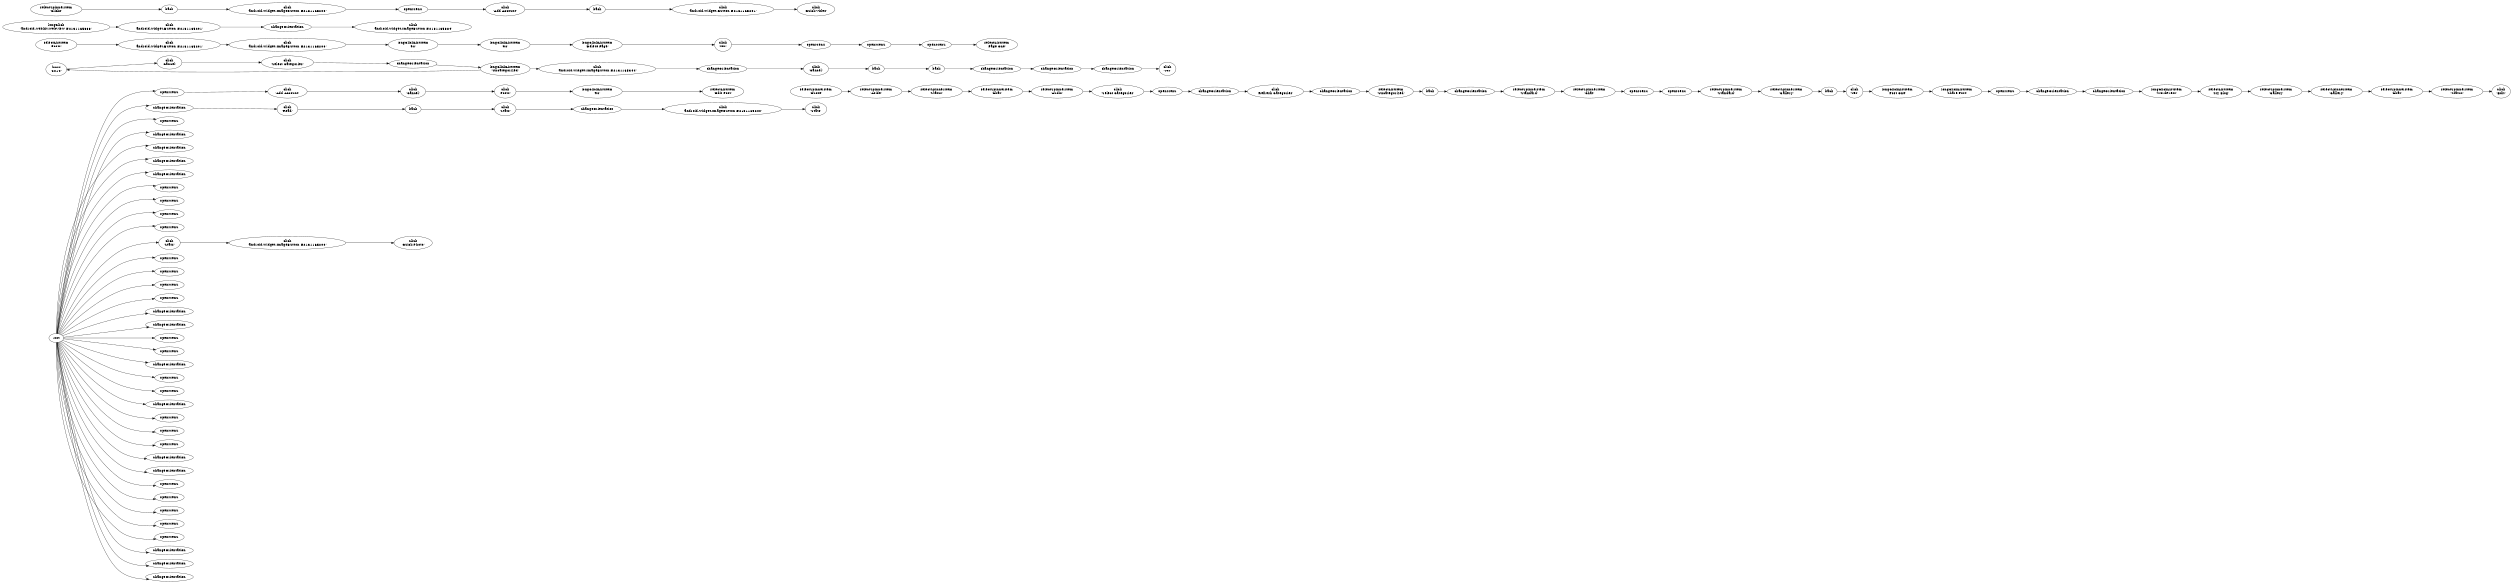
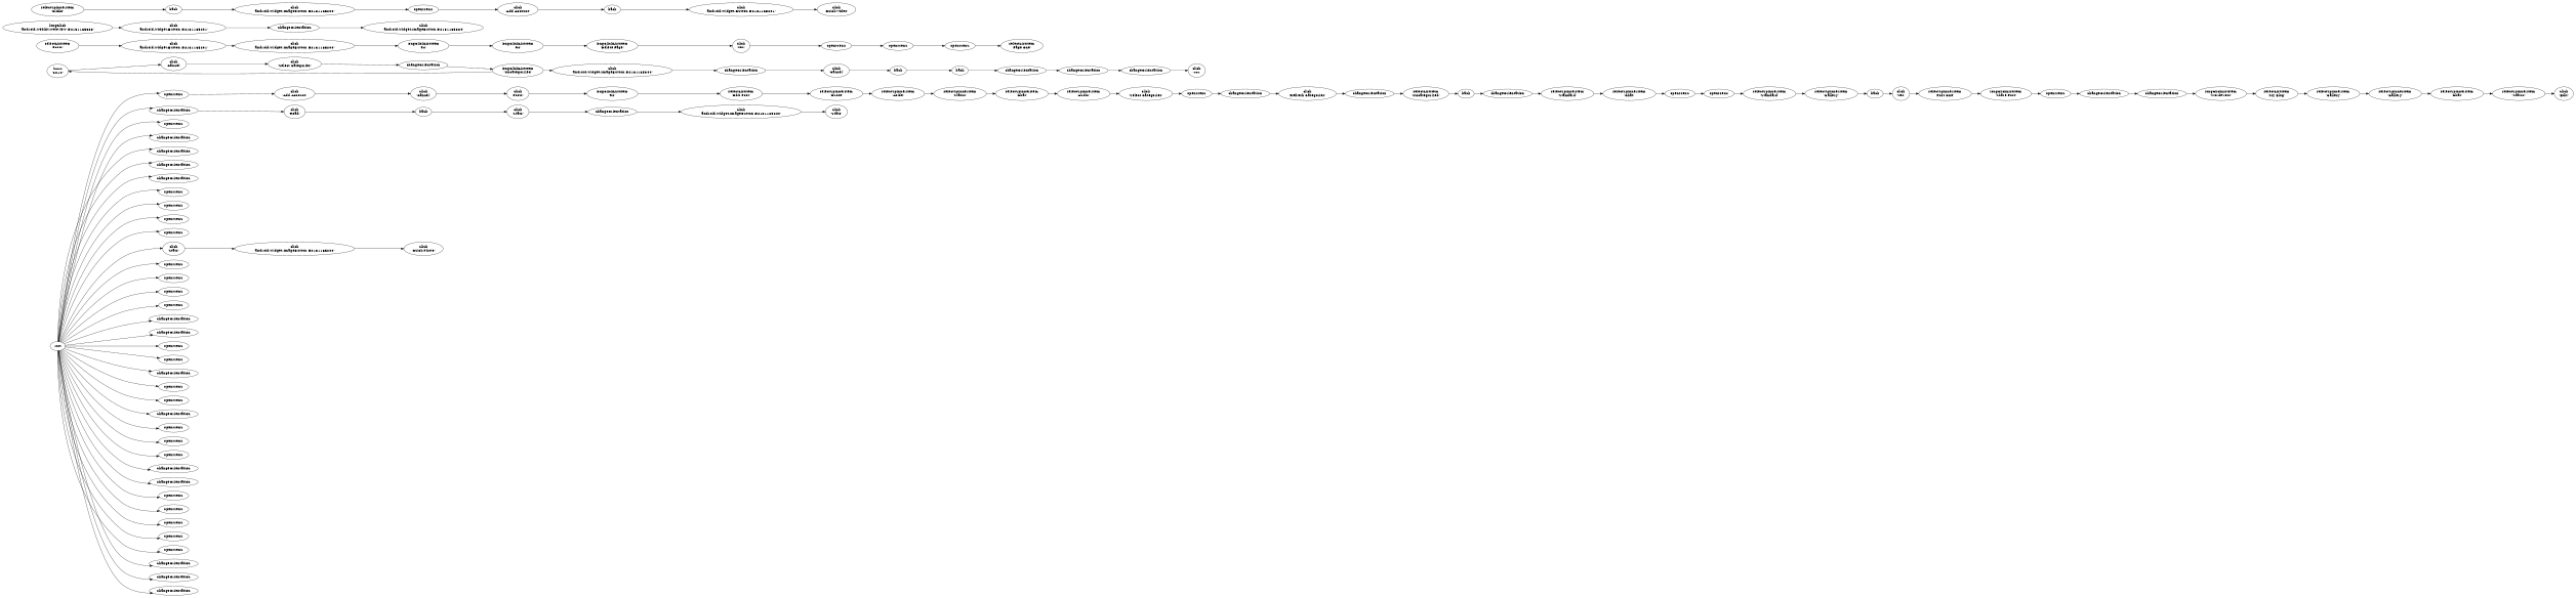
  digraph {
    rankdir=LR
    n1 [label=openMenu]
    n2 [label="click\n'Add Account'"]
    root
    n4 [label=changeOrientation]
    n5 [label=openMenu]
    n6 [label=changeOrientation]
    n7 [label=changeOrientation]
    n8 [label=changeOrientation]
    n9 [label=changeOrientation]
    n10 [label=openMenu]
    n11 [label=openMenu]
    n12 [label=openMenu]
    n13 [label=openMenu]
    n14 [label="click\n'Stats'"]
    n15 [label=openMenu]
    n16 [label=openMenu]
    n17 [label=openMenu]
    n18 [label=openMenu]
    n19 [label=changeOrientation]
    n20 [label=changeOrientation]
    n21 [label=openMenu]
    n22 [label=openMenu]
    n23 [label=changeOrientation]
    n24 [label=openMenu]
    n25 [label=openMenu]
    n26 [label=changeOrientation]
    n27 [label=openMenu]
    n28 [label=openMenu]
    n29 [label=openMenu]
    n30 [label=changeOrientation]
    n31 [label=changeOrientation]
    n32 [label=openMenu]
    n33 [label=openMenu]
    n34 [label=openMenu]
    n35 [label=openMenu]
    n36 [label=openMenu]
    n37 [label=changeOrientation]
    n38 [label=changeOrientation]
    n39 [label=changeOrientation]
    n40 [label="click\n'Read'"]
    n41 [label="click\n'android.widget.ImageButton #2131165200'"]
    n42 [label="click\n'Cancel'"]
    n43 [label="click\n'Posts'"]
    n44 [label="longClickListItem\n'90'"]
    n45 [label="selectListItem\n'Edit Post'"]
    n46 [label="selectSpinnerItem\n'Quote'"]
    n47 [label="selectSpinnerItem\n'Aside'"]
    n48 [label="selectSpinnerItem\n'Status'"]
    n49 [label="selectSpinnerItem\n'Chat'"]
    n50 [label="selectSpinnerItem\n'Audio'"]
    n51 [label="click\n'Select Categories'"]
    n52 [label=openMenu]
    n53 [label=changeOrientation]
    n54 [label="click\n'Refresh Categories'"]
    n55 [label=changeOrientation]
    n56 [label="selectListItem\n'Uncategorized'"]
    n57 [label=back]
    n58 [label=changeOrientation]
    n59 [label="selectSpinnerItem\n'Standard'"]
    n60 [label="selectSpinnerItem\n'Chat'"]
    n61 [label=openMenu]
    n62 [label=openMenu]
    n63 [label="selectSpinnerItem\n'Standard'"]
    n64 [label="selectSpinnerItem\n'Gallery'"]
    n65 [label=back]
    n66 [label="click\n'Yes'"]
-   n67 [label="longClickListItem\n'Post One'"]
+   n67 [label="selectSpinnerItem\n'Post One'"]
    n68 [label="longClickListItem\n'Share Post'"]
    n69 [label=openMenu]
    n70 [label=changeOrientation]
    n71 [label=changeOrientation]
    n72 [label="longClickListItem\n'WordPress'"]
    n73 [label="selectListItem\n'My Blog'"]
    n74 [label="selectSpinnerItem\n'Gallery'"]
    n75 [label="selectSpinnerItem\n'Gallery'"]
    n76 [label="selectSpinnerItem\n'Chat'"]
    n77 [label="selectSpinnerItem\n'Status'"]
    n78 [label="click\n'Edit'"]
    n79 [label="focus\n'2014'"]
    n80 [label="click\n'Cancel'"]
    n81 [label="click\n'Select Categories'"]
    n82 [label=changeOrientation]
    n83 [label="longClickListItem\n'Uncategorized'"]
    n84 [label="click\n'android.widget.ImageButton #2131165344'"]
    n85 [label=changeOrientation]
    n86 [label="click\n'Cancel'"]
    n87 [label=back]
    n88 [label=back]
    n89 [label=changeOrientation]
    n90 [label=changeOrientation]
    n91 [label=changeOrientation]
    n92 [label="click\n'Yes'"]
    n93 [label="selectListItem\n'Posts'"]
    n94 [label="click\n'android.widget.Button #2131165201'"]
    n95 [label="click\n'android.widget.ImageButton #2131165200'"]
    n96 [label="longClickListItem\n'90'"]
    n97 [label="longClickListItem\n'90'"]
    n98 [label="longClickListItem\n'Delete Page'"]
    n99 [label="click\n'Yes'"]
    n100 [label=openMenu]
    n101 [label=openMenu]
    n102 [label=openMenu]
    n103 [label="selectListItem\n'Page One'"]
    n104 [label="longClick\n'android.webkit.WebView #2131165388'"]
    n105 [label="click\n'android.widget.Button #2131165201'"]
    n106 [label=changeOrientation]
    n107 [label="click\n'android.widget.ImageButton #2131165384'"]
    n108 [label=back]
    n109 [label="click\n'Stats'"]
    n110 [label=changeOrientation]
    n111 [label="click\n'android.widget.ImageButton #2131165200'"]
    n112 [label="click\n'Stats'"]
    n113 [label="selectSpinnerItem\n'Clicks'"]
    n114 [label=back]
    n115 [label="click\n'android.widget.ImageButton #2131165200'"]
    n116 [label=openMenu]
    n117 [label="click\n'Add Account'"]
    n118 [label=back]
    n119 [label="click\n'android.widget.Button #2131165201'"]
    n120 [label="click\n'Quick Video'"]
    n121 [label="click\n'Quick Photo'"]
    n1 -> n2
    n2 -> n42
    root -> n1
    root -> n4
    root -> n5
    root -> n6
    root -> n7
    root -> n8
    root -> n9
    root -> n10
    root -> n11
    root -> n12
    root -> n13
    root -> n14
    root -> n15
    root -> n16
    root -> n17
    root -> n18
    root -> n19
    root -> n20
    root -> n21
    root -> n22
    root -> n23
    root -> n24
    root -> n25
    root -> n26
    root -> n27
    root -> n28
    root -> n29
    root -> n30
    root -> n31
    root -> n32
    root -> n33
    root -> n34
    root -> n35
    root -> n36
    root -> n37
    root -> n38
    root -> n39
    n4 -> n40
    n14 -> n41
    n40 -> n108
    n41 -> n121
    n42 -> n43
    n43 -> n44
    n44 -> n45
+   n45 -> n46
    n46 -> n47
    n47 -> n48
    n48 -> n49
    n49 -> n50
    n50 -> n51
    n51 -> n52
    n52 -> n53
    n53 -> n54
    n54 -> n55
    n55 -> n56
    n56 -> n57
    n57 -> n58
    n58 -> n59
    n59 -> n60
    n60 -> n61
    n61 -> n62
    n62 -> n63
    n63 -> n64
    n64 -> n65
    n65 -> n66
    n66 -> n67
    n67 -> n68
    n68 -> n69
    n69 -> n70
    n70 -> n71
    n71 -> n72
    n72 -> n73
    n73 -> n74
    n74 -> n75
    n75 -> n76
    n76 -> n77
    n77 -> n78
    n79 -> n80
    n80 -> n81
    n81 -> n82
    n82 -> n83
    n83 -> n79
    n83 -> n84
    n84 -> n85
    n85 -> n86
    n86 -> n87
    n87 -> n88
    n88 -> n89
    n89 -> n90
    n90 -> n91
    n91 -> n92
    n93 -> n94
    n94 -> n95
    n95 -> n96
    n96 -> n97
    n97 -> n98
    n98 -> n99
    n99 -> n100
    n100 -> n101
    n101 -> n102
    n102 -> n103
    n104 -> n105
    n105 -> n106
    n106 -> n107
    n108 -> n109
    n109 -> n110
    n110 -> n111
    n111 -> n112
    n113 -> n114
    n114 -> n115
    n115 -> n116
    n116 -> n117
    n117 -> n118
    n118 -> n119
    n119 -> n120
  }
